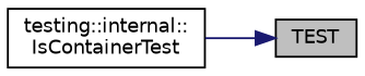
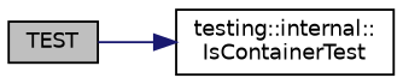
  digraph {
    rankdir=LR
    node [color=black fontname=Helvetica fontsize=10 shape=record style=filled]
    n1 [fillcolor=grey75 fontcolor=black height=0.2 label=TEST width=0.4]
    n2 [fillcolor=white height=0.2 label="testing::internal::\lIsContainerTest" width=0.4]
-   n2 -> n1 [color=midnightblue fontname=Helvetica fontsize=10 labelfontname=Helvetica labelfontsize=10 style=solid]
+   n1 -> n2 [color=midnightblue fontname=Helvetica fontsize=10 labelfontname=Helvetica labelfontsize=10 style=solid]
  }
